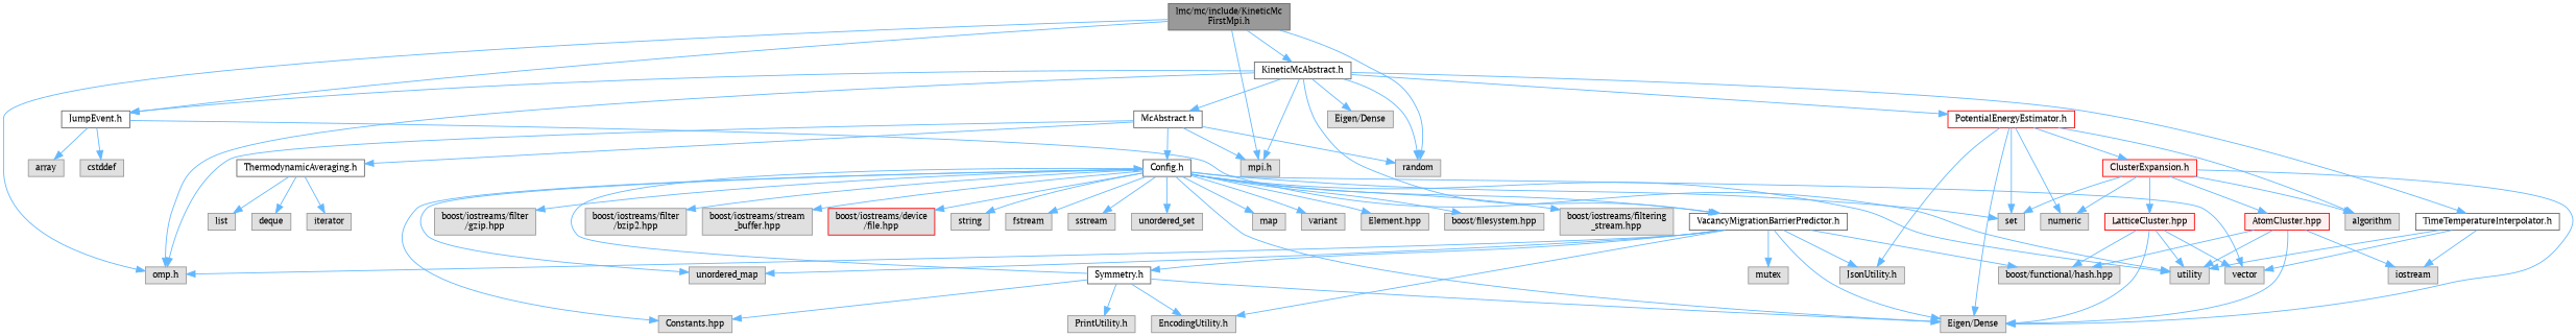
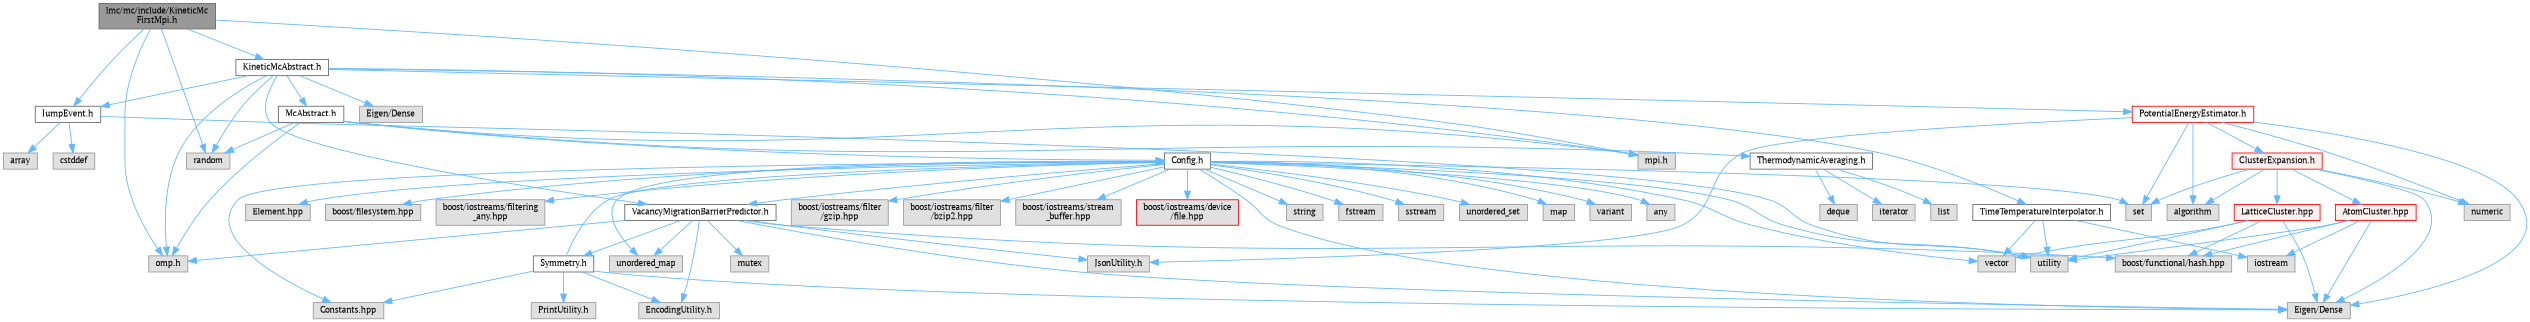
  digraph {
    fontname="PT Serif"
    node [color=grey60 fillcolor="#E0E0E0" fontname="PT Serif" fontsize=10 shape=box style=filled]
    edge [color=steelblue1 fontname="PT Serif" fontsize=10 labelfontname=Helvetica labelfontsize=10 style=solid]
    n1 [color=gray40 fillcolor=grey60 fontcolor=black height=0.2 label="lmc/mc/include/KineticMc\lFirstMpi.h" width=0.4]
    n2 [height=0.2 label=random width=0.4]
    n3 [height=0.2 label="omp.h" width=0.4]
    n4 [height=0.2 label="mpi.h" width=0.4]
    n5 [color=grey40 fillcolor=white height=0.2 label="JumpEvent.h" width=0.4]
    n6 [color=grey40 fillcolor=white height=0.2 label="KineticMcAbstract.h" width=0.4]
    n7 [height=0.2 label=cstddef width=0.4]
    n8 [height=0.2 label=utility width=0.4]
    n9 [height=0.2 label=array width=0.4]
    n10 [height=0.2 label="Eigen/Dense" width=0.4]
    n11 [color=grey40 fillcolor=white height=0.2 label="McAbstract.h" width=0.4]
    n12 [color=grey40 fillcolor=white height=0.2 label="VacancyMigrationBarrierPredictor.h" width=0.4]
    n13 [color=red fillcolor=white height=0.2 label="PotentialEnergyEstimator.h" width=0.4]
    n14 [color=grey40 fillcolor=white height=0.2 label="TimeTemperatureInterpolator.h" width=0.4]
    n15 [color=grey40 fillcolor=white height=0.2 label="Config.h" width=0.4]
    n16 [color=grey40 fillcolor=white height=0.2 label="ThermodynamicAveraging.h" width=0.4]
    n17 [height=0.2 label=unordered_map width=0.4]
    n18 [height=0.2 label="Eigen/Dense" width=0.4]
    n19 [height=0.2 label="JsonUtility.h" width=0.4]
    n20 [color=grey40 fillcolor=white height=0.2 label="Symmetry.h" width=0.4]
    n21 [height=0.2 label="EncodingUtility.h" width=0.4]
    n22 [height=0.2 label=mutex width=0.4]
    n23 [height=0.2 label="boost/functional/hash.hpp" width=0.4]
    n24 [height=0.2 label=set width=0.4]
    n25 [height=0.2 label=numeric width=0.4]
    n26 [height=0.2 label=algorithm width=0.4]
    n27 [color=red fillcolor="#FFF0F0" height=0.2 label="ClusterExpansion.h" width=0.4]
    n28 [height=0.2 label=vector width=0.4]
    n29 [height=0.2 label=iostream width=0.4]
    n30 [height=0.2 label=string width=0.4]
    n31 [height=0.2 label=fstream width=0.4]
    n32 [height=0.2 label=sstream width=0.4]
    n33 [height=0.2 label=unordered_set width=0.4]
    n34 [height=0.2 label=map width=0.4]
    n35 [height=0.2 label=variant width=0.4]
+   n36 [height=0.2 label=any width=0.4]
    n37 [height=0.2 label="Constants.hpp" width=0.4]
    n38 [height=0.2 label="Element.hpp" width=0.4]
    n39 [height=0.2 label="boost/filesystem.hpp" width=0.4]
-   n40 [height=0.2 label="boost/iostreams/filtering\l_stream.hpp" width=0.4]
+   n40 [height=0.2 label="boost/iostreams/filtering\l_any.hpp" width=0.4]
    n41 [height=0.2 label="boost/iostreams/filter\l/gzip.hpp" width=0.4]
    n42 [height=0.2 label="boost/iostreams/filter\l/bzip2.hpp" width=0.4]
    n43 [height=0.2 label="boost/iostreams/stream\l_buffer.hpp" width=0.4]
    n44 [color=red height=0.2 label="boost/iostreams/device\l/file.hpp" width=0.4]
    n45 [height=0.2 label=list width=0.4]
    n46 [height=0.2 label=deque width=0.4]
    n47 [height=0.2 label=iterator width=0.4]
    n48 [height=0.2 label="PrintUtility.h" width=0.4]
    n49 [color=red fillcolor="#FFF0F0" height=0.2 label="LatticeCluster.hpp" width=0.4]
    n50 [color=red fillcolor="#FFF0F0" height=0.2 label="AtomCluster.hpp" width=0.4]
    n1 -> n2
    n1 -> n3
    n1 -> n4
    n1 -> n5
    n1 -> n6
    n5 -> n7
    n5 -> n8
    n5 -> n9
    n6 -> n2
    n6 -> n3
    n6 -> n4
    n6 -> n5
    n6 -> n10
    n6 -> n11
    n6 -> n12
    n6 -> n13
    n6 -> n14
    n11 -> n2
    n11 -> n3
    n11 -> n4
    n11 -> n15
    n11 -> n16
    n12 -> n3
    n12 -> n17
    n12 -> n18
    n12 -> n19
    n12 -> n20
    n12 -> n21
    n12 -> n22
    n12 -> n23
    n13 -> n18
    n13 -> n19
    n13 -> n24
    n13 -> n25
    n13 -> n26
    n13 -> n27
    n14 -> n8
    n14 -> n28
    n14 -> n29
    n15 -> n8
    n15 -> n12
    n15 -> n17
    n15 -> n18
    n15 -> n24
    n15 -> n28
    n15 -> n30
    n15 -> n31
    n15 -> n32
    n15 -> n33
    n15 -> n34
    n15 -> n35
+   n15 -> n36
    n15 -> n37
    n15 -> n38
    n15 -> n39
    n15 -> n40
    n15 -> n41
    n15 -> n42
    n15 -> n43
    n15 -> n44
    n16 -> n45
    n16 -> n46
    n16 -> n47
    n20 -> n15
    n20 -> n18
    n20 -> n21
    n20 -> n37
    n20 -> n48
    n27 -> n18
    n27 -> n24
    n27 -> n25
    n27 -> n26
    n27 -> n49
    n27 -> n50
    n49 -> n8
    n49 -> n18
    n49 -> n23
    n49 -> n28
    n50 -> n8
    n50 -> n18
    n50 -> n23
    n50 -> n29
  }
